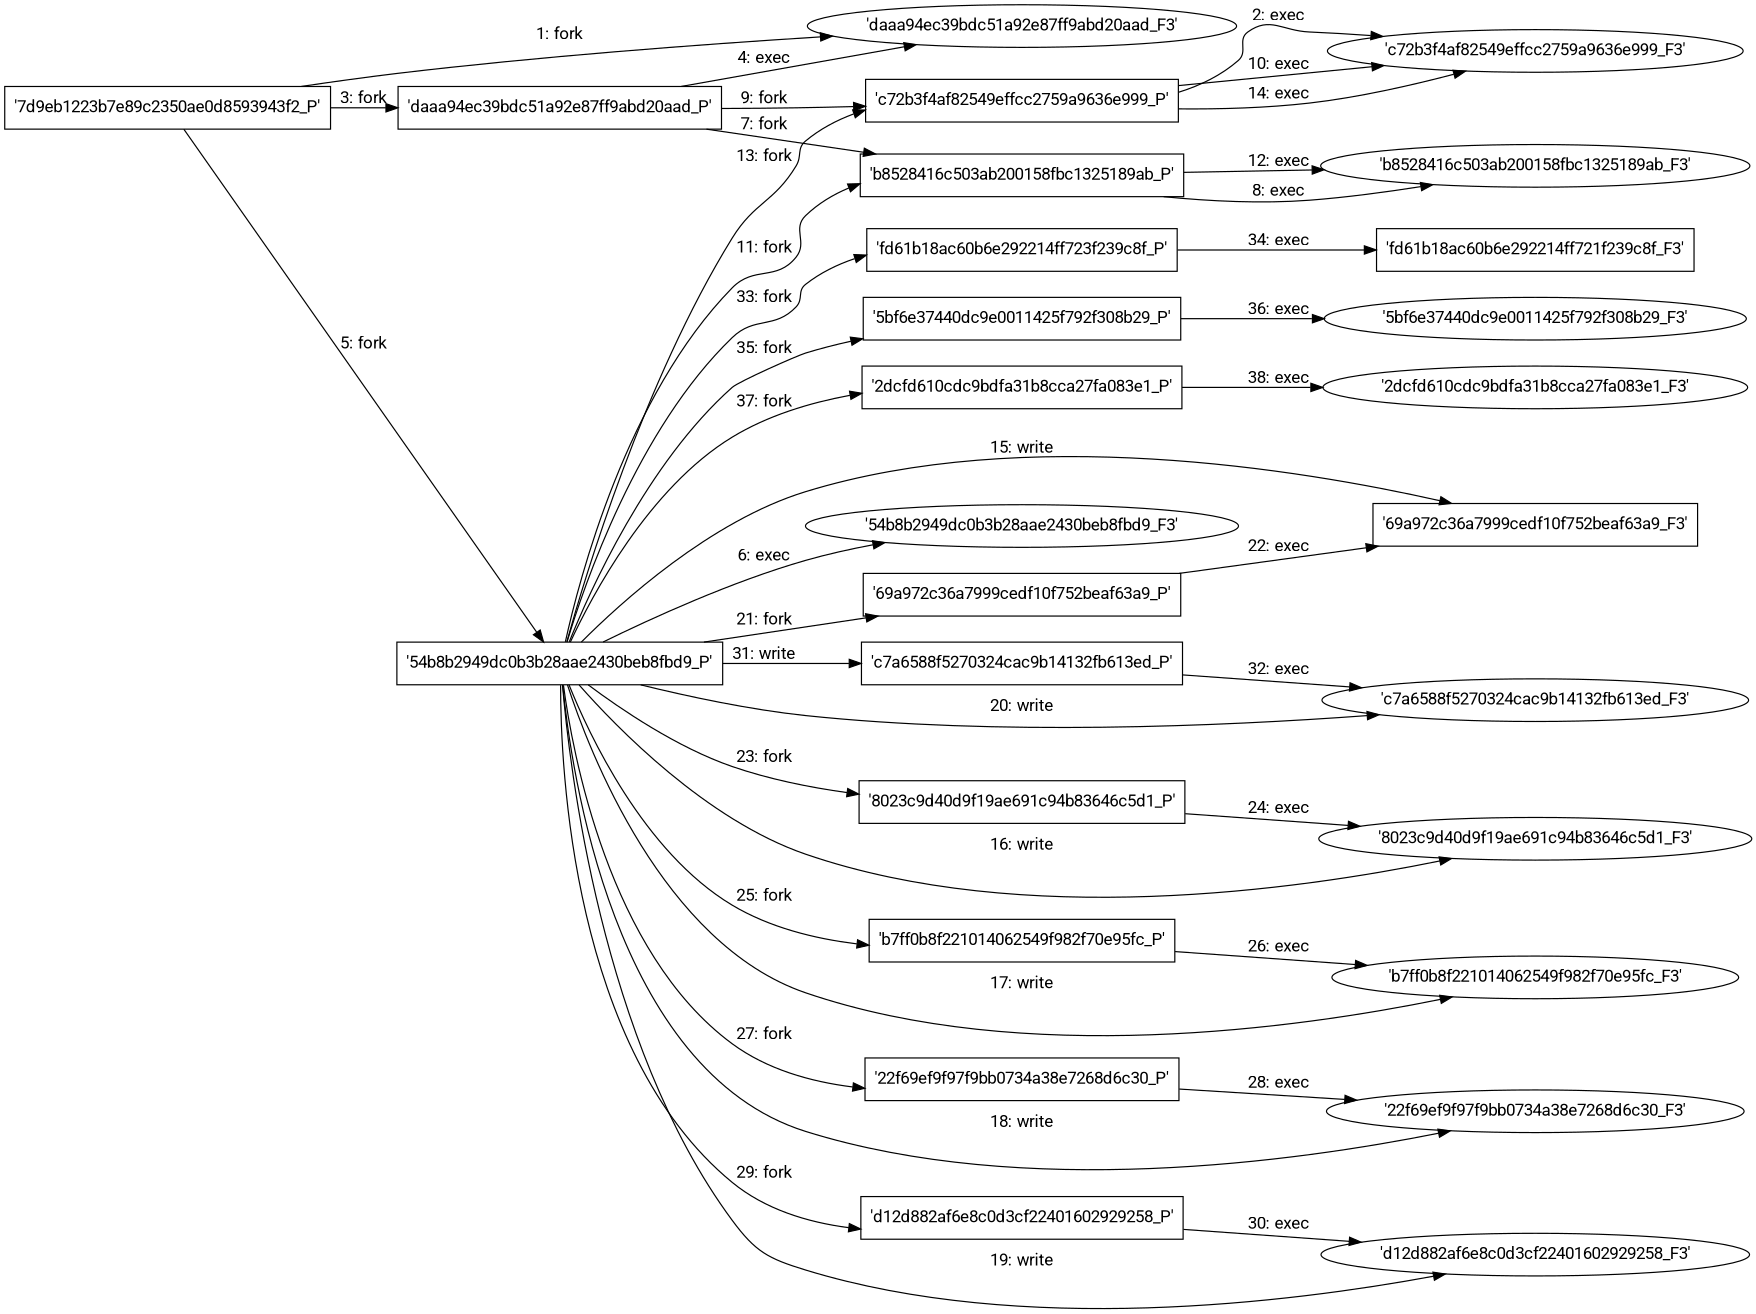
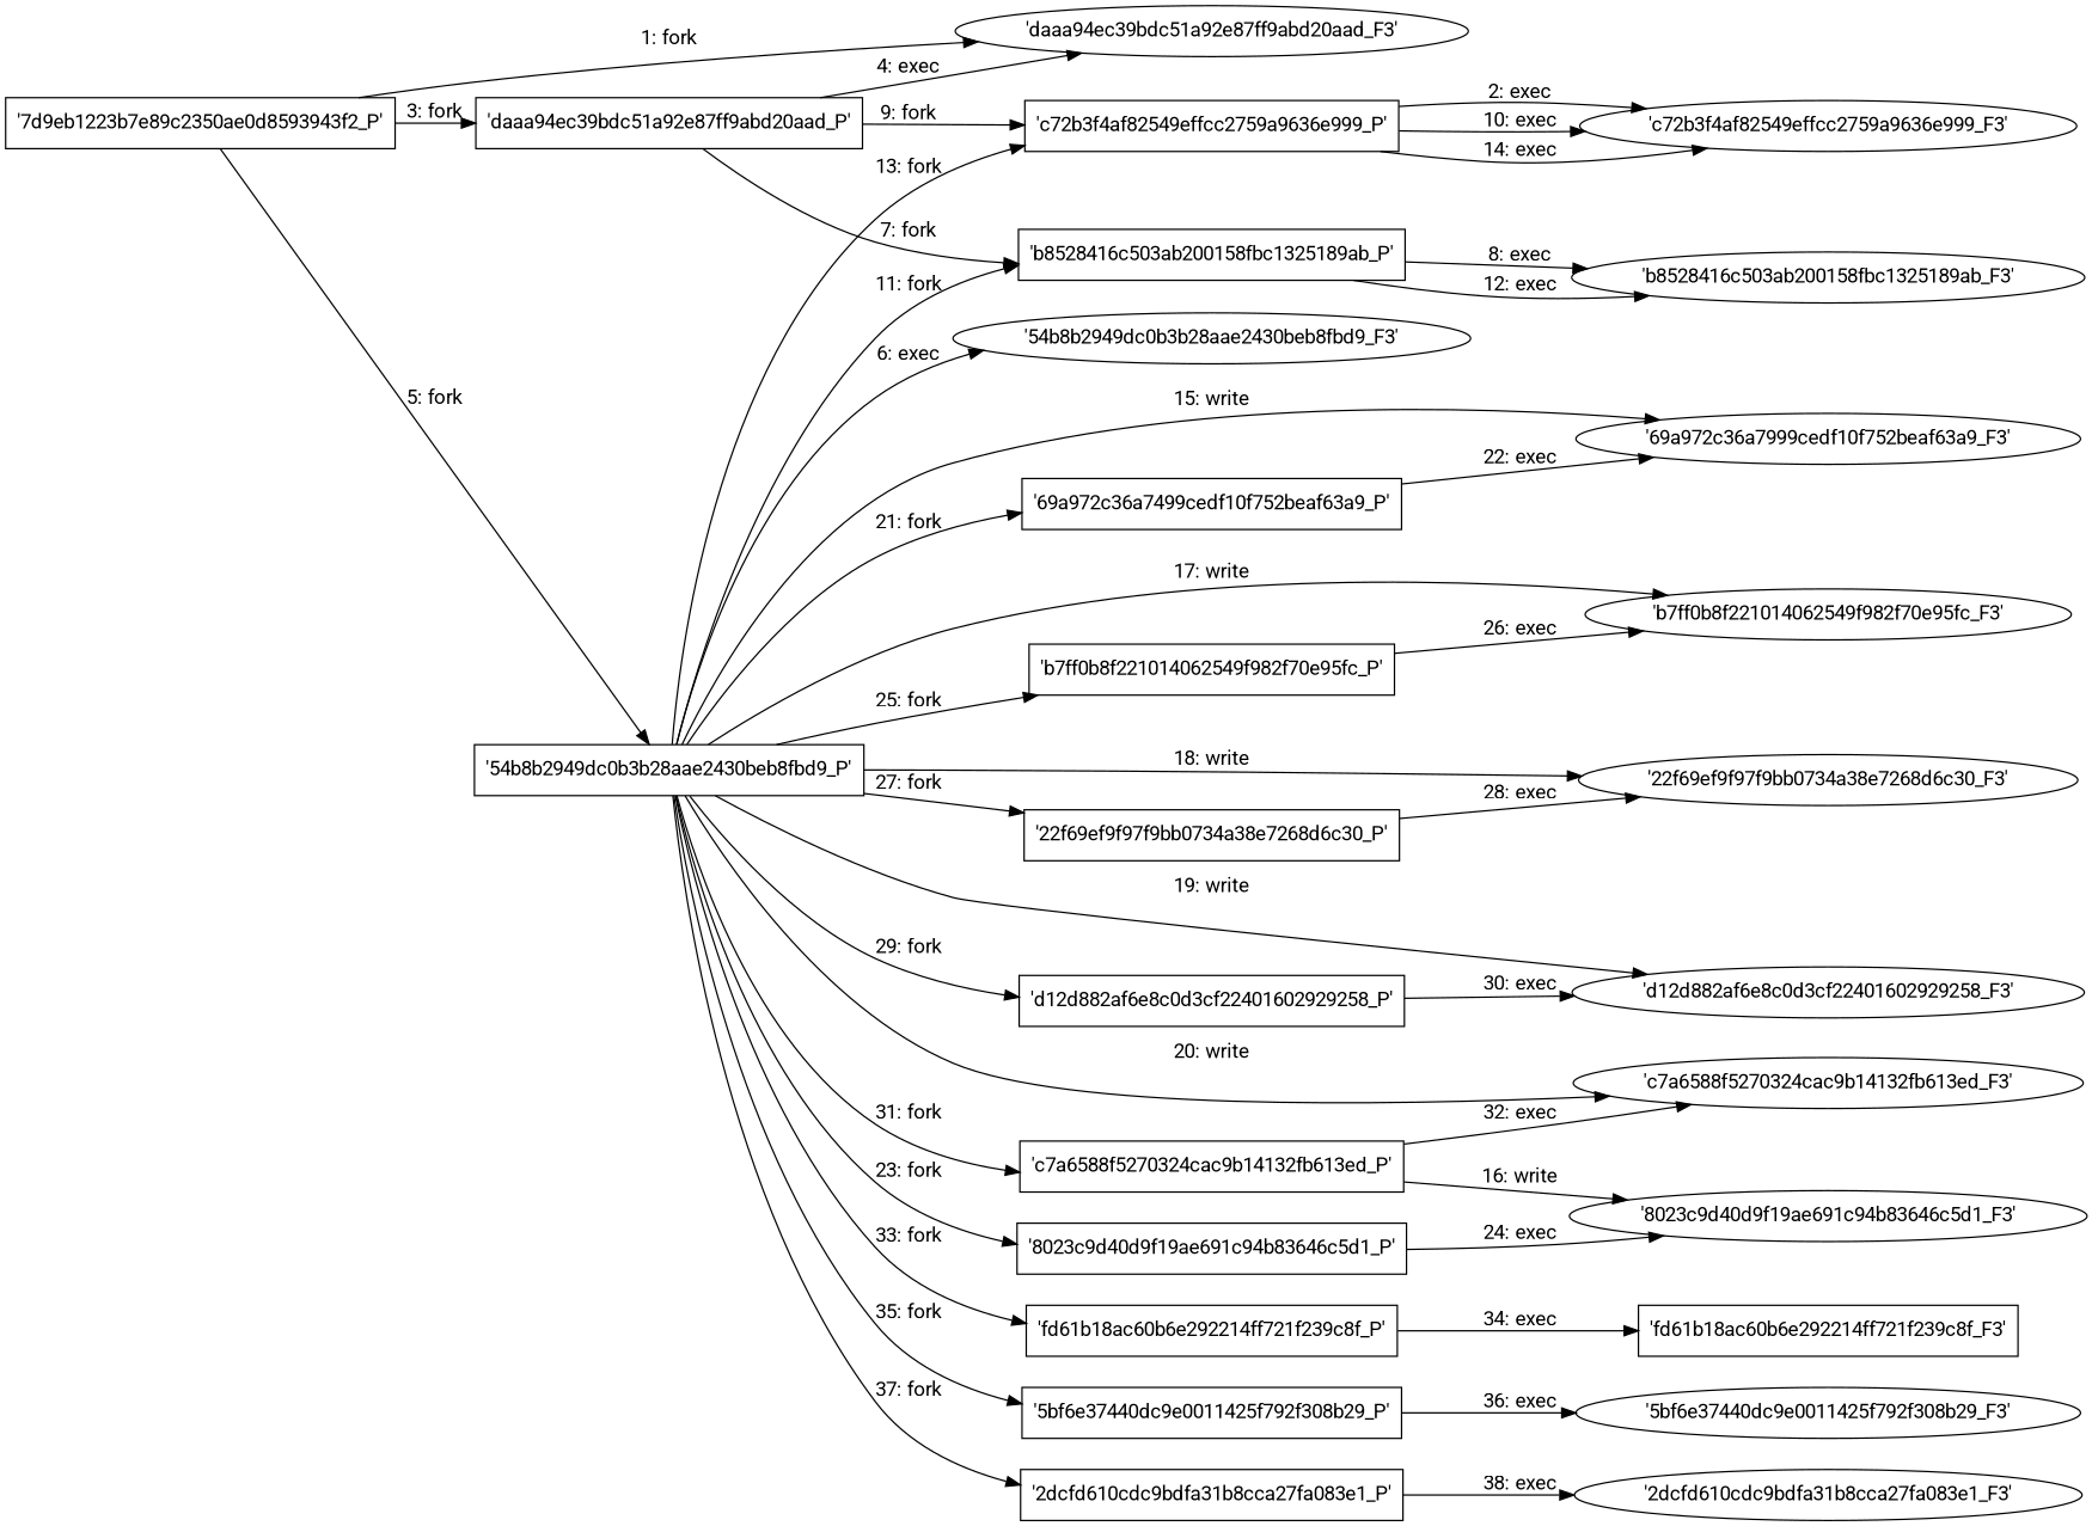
  digraph {
    engine=neato
    fixedsize=false
    fontname=Roboto
    fontsize=10
    nodesep=0.3
    rankdir=LR
    ranksep=0
    splines=true
    node [fontname=Roboto node_type=Process shape=box]
    edge [fontname=Roboto]
    "'7d9eb1223b7e89c2350ae0d8593943f2_P'"
    "'daaa94ec39bdc51a92e87ff9abd20aad_P'"
    "'54b8b2949dc0b3b28aae2430beb8fbd9_P'"
    "'daaa94ec39bdc51a92e87ff9abd20aad_F3'" [node_type=File shape=ellipse]
    "'c72b3f4af82549effcc2759a9636e999_F3'" [node_type=File shape=ellipse]
    "'c72b3f4af82549effcc2759a9636e999_P'"
    "'b8528416c503ab200158fbc1325189ab_P'"
    "'54b8b2949dc0b3b28aae2430beb8fbd9_F3'" [node_type=File shape=ellipse]
-   "'69a972c36a7999cedf10f752beaf63a9_F3'" [node_type=File]
+   "'69a972c36a7999cedf10f752beaf63a9_F3'" [node_type=File shape=ellipse]
    "'8023c9d40d9f19ae691c94b83646c5d1_F3'" [node_type=File shape=ellipse]
    "'b7ff0b8f221014062549f982f70e95fc_F3'" [node_type=File shape=ellipse]
    "'22f69ef9f97f9bb0734a38e7268d6c30_F3'" [node_type=File shape=ellipse]
    "'d12d882af6e8c0d3cf22401602929258_F3'" [node_type=File shape=ellipse]
    "'c7a6588f5270324cac9b14132fb613ed_F3'" [node_type=File shape=ellipse]
-   "'69a972c36a7999cedf10f752beaf63a9_P'"
+   "'69a972c36a7999cedf10f752beaf63a9_P'" [label="'69a972c36a7499cedf10f752beaf63a9_P'"]
    "'8023c9d40d9f19ae691c94b83646c5d1_P'"
    "'b7ff0b8f221014062549f982f70e95fc_P'"
    "'22f69ef9f97f9bb0734a38e7268d6c30_P'"
    "'d12d882af6e8c0d3cf22401602929258_P'"
    "'c7a6588f5270324cac9b14132fb613ed_P'"
-   "'fd61b18ac60b6e292214ff721f239c8f_P'" [label="'fd61b18ac60b6e292214ff723f239c8f_P'"]
+   "'fd61b18ac60b6e292214ff721f239c8f_P'"
    "'5bf6e37440dc9e0011425f792f308b29_P'"
    "'2dcfd610cdc9bdfa31b8cca27fa083e1_P'"
    "'b8528416c503ab200158fbc1325189ab_F3'" [node_type=File shape=ellipse]
    "'fd61b18ac60b6e292214ff721f239c8f_F3'" [node_type=File]
    "'5bf6e37440dc9e0011425f792f308b29_F3'" [node_type=File shape=ellipse]
    "'2dcfd610cdc9bdfa31b8cca27fa083e1_F3'" [node_type=File shape=ellipse]
    "'7d9eb1223b7e89c2350ae0d8593943f2_P'" -> "'daaa94ec39bdc51a92e87ff9abd20aad_P'" [label="3: fork"]
    "'7d9eb1223b7e89c2350ae0d8593943f2_P'" -> "'54b8b2949dc0b3b28aae2430beb8fbd9_P'" [label="5: fork"]
    "'7d9eb1223b7e89c2350ae0d8593943f2_P'" -> "'daaa94ec39bdc51a92e87ff9abd20aad_F3'" [label="1: fork"]
    "'daaa94ec39bdc51a92e87ff9abd20aad_P'" -> "'daaa94ec39bdc51a92e87ff9abd20aad_F3'" [label="4: exec"]
    "'daaa94ec39bdc51a92e87ff9abd20aad_P'" -> "'c72b3f4af82549effcc2759a9636e999_P'" [label="9: fork"]
    "'daaa94ec39bdc51a92e87ff9abd20aad_P'" -> "'b8528416c503ab200158fbc1325189ab_P'" [label="7: fork"]
    "'54b8b2949dc0b3b28aae2430beb8fbd9_P'" -> "'c72b3f4af82549effcc2759a9636e999_P'" [label="13: fork"]
    "'54b8b2949dc0b3b28aae2430beb8fbd9_P'" -> "'b8528416c503ab200158fbc1325189ab_P'" [label="11: fork"]
    "'54b8b2949dc0b3b28aae2430beb8fbd9_P'" -> "'54b8b2949dc0b3b28aae2430beb8fbd9_F3'" [label="6: exec"]
    "'54b8b2949dc0b3b28aae2430beb8fbd9_P'" -> "'69a972c36a7999cedf10f752beaf63a9_F3'" [label="15: write"]
-   "'54b8b2949dc0b3b28aae2430beb8fbd9_P'" -> "'8023c9d40d9f19ae691c94b83646c5d1_F3'" [label="16: write"]
+   "'c7a6588f5270324cac9b14132fb613ed_P'" -> "'8023c9d40d9f19ae691c94b83646c5d1_F3'" [label="16: write"]
    "'54b8b2949dc0b3b28aae2430beb8fbd9_P'" -> "'b7ff0b8f221014062549f982f70e95fc_F3'" [label="17: write"]
    "'54b8b2949dc0b3b28aae2430beb8fbd9_P'" -> "'22f69ef9f97f9bb0734a38e7268d6c30_F3'" [label="18: write"]
    "'54b8b2949dc0b3b28aae2430beb8fbd9_P'" -> "'d12d882af6e8c0d3cf22401602929258_F3'" [label="19: write"]
    "'54b8b2949dc0b3b28aae2430beb8fbd9_P'" -> "'c7a6588f5270324cac9b14132fb613ed_F3'" [label="20: write"]
    "'54b8b2949dc0b3b28aae2430beb8fbd9_P'" -> "'69a972c36a7999cedf10f752beaf63a9_P'" [label="21: fork"]
    "'54b8b2949dc0b3b28aae2430beb8fbd9_P'" -> "'8023c9d40d9f19ae691c94b83646c5d1_P'" [label="23: fork"]
    "'54b8b2949dc0b3b28aae2430beb8fbd9_P'" -> "'b7ff0b8f221014062549f982f70e95fc_P'" [label="25: fork"]
    "'54b8b2949dc0b3b28aae2430beb8fbd9_P'" -> "'22f69ef9f97f9bb0734a38e7268d6c30_P'" [label="27: fork"]
    "'54b8b2949dc0b3b28aae2430beb8fbd9_P'" -> "'d12d882af6e8c0d3cf22401602929258_P'" [label="29: fork"]
-   "'54b8b2949dc0b3b28aae2430beb8fbd9_P'" -> "'c7a6588f5270324cac9b14132fb613ed_P'" [label="31: write"]
+   "'54b8b2949dc0b3b28aae2430beb8fbd9_P'" -> "'c7a6588f5270324cac9b14132fb613ed_P'" [label="31: fork"]
    "'54b8b2949dc0b3b28aae2430beb8fbd9_P'" -> "'fd61b18ac60b6e292214ff721f239c8f_P'" [label="33: fork"]
    "'54b8b2949dc0b3b28aae2430beb8fbd9_P'" -> "'5bf6e37440dc9e0011425f792f308b29_P'" [label="35: fork"]
    "'54b8b2949dc0b3b28aae2430beb8fbd9_P'" -> "'2dcfd610cdc9bdfa31b8cca27fa083e1_P'" [label="37: fork"]
    "'c72b3f4af82549effcc2759a9636e999_P'" -> "'c72b3f4af82549effcc2759a9636e999_F3'" [label="2: exec"]
    "'c72b3f4af82549effcc2759a9636e999_P'" -> "'c72b3f4af82549effcc2759a9636e999_F3'" [label="10: exec"]
    "'c72b3f4af82549effcc2759a9636e999_P'" -> "'c72b3f4af82549effcc2759a9636e999_F3'" [label="14: exec"]
    "'b8528416c503ab200158fbc1325189ab_P'" -> "'b8528416c503ab200158fbc1325189ab_F3'" [label="8: exec"]
    "'b8528416c503ab200158fbc1325189ab_P'" -> "'b8528416c503ab200158fbc1325189ab_F3'" [label="12: exec"]
    "'69a972c36a7999cedf10f752beaf63a9_P'" -> "'69a972c36a7999cedf10f752beaf63a9_F3'" [label="22: exec"]
    "'8023c9d40d9f19ae691c94b83646c5d1_P'" -> "'8023c9d40d9f19ae691c94b83646c5d1_F3'" [label="24: exec"]
    "'b7ff0b8f221014062549f982f70e95fc_P'" -> "'b7ff0b8f221014062549f982f70e95fc_F3'" [label="26: exec"]
    "'22f69ef9f97f9bb0734a38e7268d6c30_P'" -> "'22f69ef9f97f9bb0734a38e7268d6c30_F3'" [label="28: exec"]
    "'d12d882af6e8c0d3cf22401602929258_P'" -> "'d12d882af6e8c0d3cf22401602929258_F3'" [label="30: exec"]
    "'c7a6588f5270324cac9b14132fb613ed_P'" -> "'c7a6588f5270324cac9b14132fb613ed_F3'" [label="32: exec"]
    "'fd61b18ac60b6e292214ff721f239c8f_P'" -> "'fd61b18ac60b6e292214ff721f239c8f_F3'" [label="34: exec"]
    "'5bf6e37440dc9e0011425f792f308b29_P'" -> "'5bf6e37440dc9e0011425f792f308b29_F3'" [label="36: exec"]
    "'2dcfd610cdc9bdfa31b8cca27fa083e1_P'" -> "'2dcfd610cdc9bdfa31b8cca27fa083e1_F3'" [label="38: exec"]
  }
